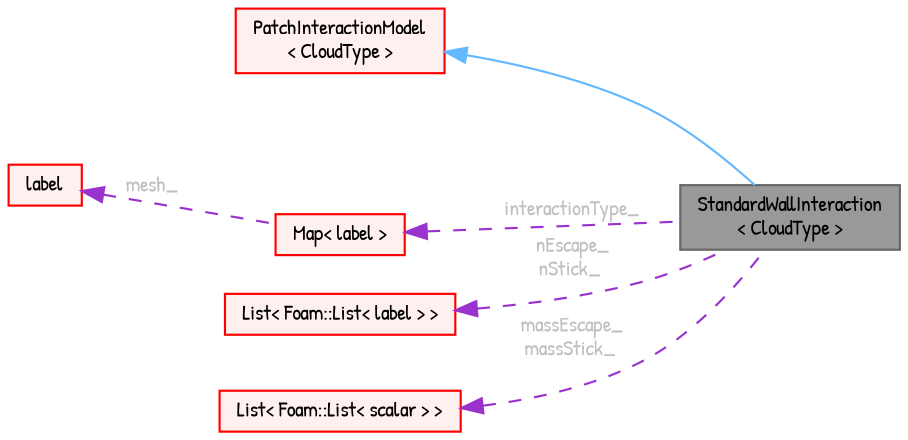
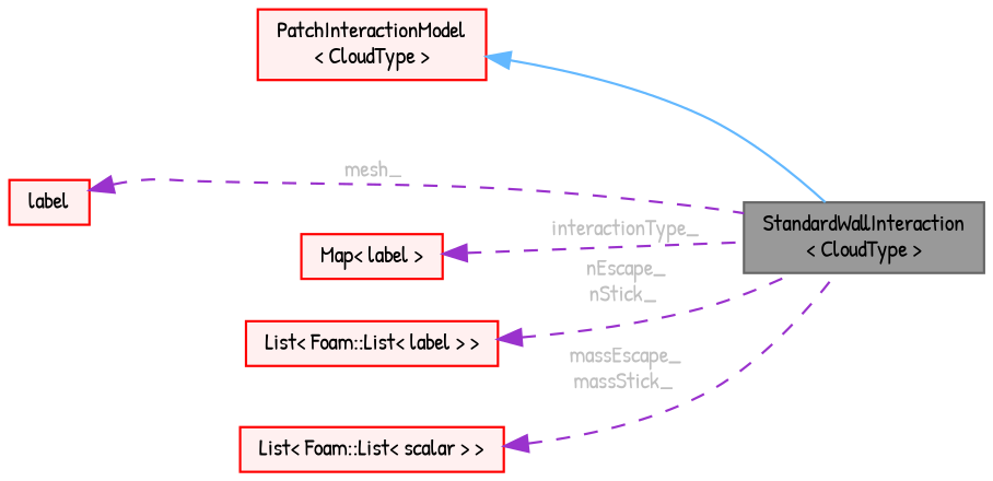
  digraph {
    fontname="Patrick Hand"
    rankdir=LR
    node [color=red fillcolor="#FFF0F0" fontname="Patrick Hand" fontsize=10 shape=box style=filled]
    edge [color=darkorchid3 dir=back fontname="Patrick Hand" fontsize=10 labelfontname=Helvetica labelfontsize=10 style=dashed fontcolor=grey]
    n1 [color=gray40 fillcolor=grey60 fontcolor=black height=0.2 label="StandardWallInteraction\l\< CloudType \>" width=0.4]
    n2 [height=0.2 label="PatchInteractionModel\l\< CloudType \>" width=0.4]
    n3 [height=0.2 label=label width=0.4]
    n4 [height=0.2 label="List\< Foam::List\< label \> \>" width=0.4]
    n5 [height=0.2 label="List\< Foam::List\< scalar \> \>" width=0.4]
    n6 [height=0.2 label="Map\< label \>" width=0.4]
    n2 -> n1 [color=steelblue1 style=solid fontcolor=""]
-   n3 -> n6 [label=" mesh_"]
+   n3 -> n1 [label=" mesh_"]
    n4 -> n1 [label=" nEscape_\nnStick_"]
    n5 -> n1 [label=" massEscape_\nmassStick_"]
    n6 -> n1 [label=" interactionType_"]
  }
